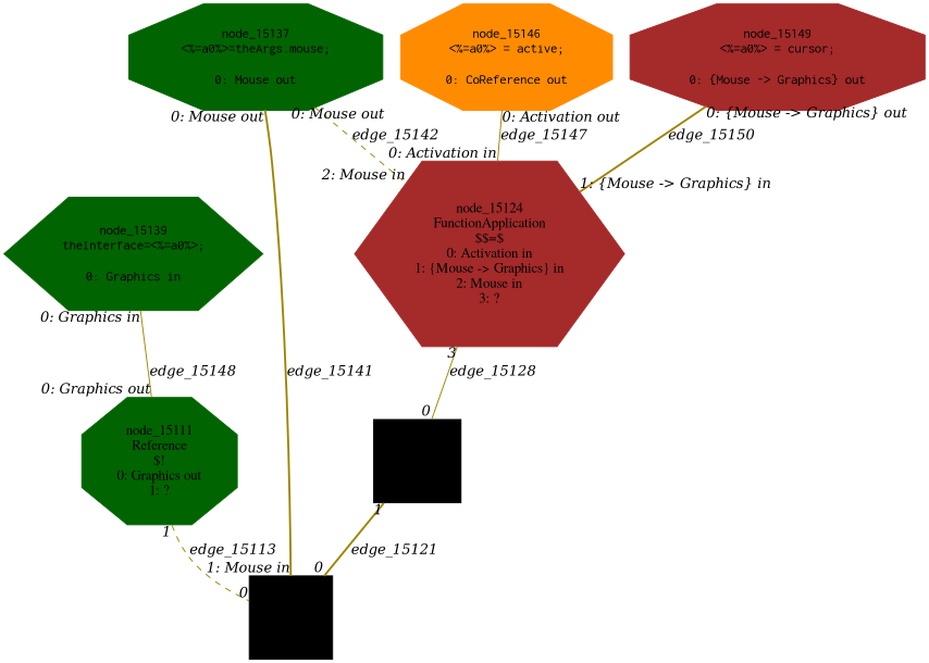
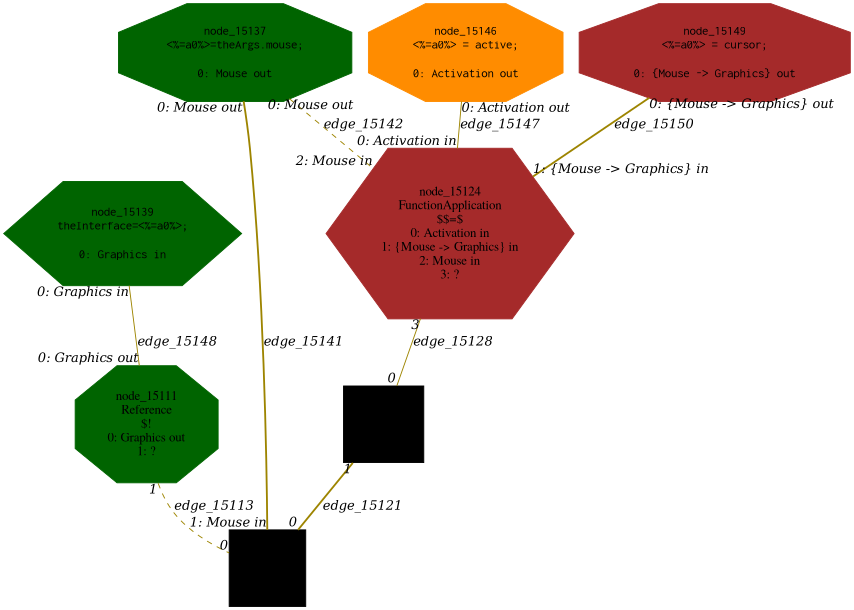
  digraph {
    node [color=darkgreen fontname=Times shape=octagon style=filled]
    edge [arrowHead=none arrowsize=1 color="#9d8400" dir=none fontname="Times-Italic" headlabel=0 taillabel=1 style=bold]
    n1 [color=black label="node_15105\nIdentifier\n#cursorof$\n0: ?\n1: Mouse in" shape=box]
    n2 [label="node_15111\nReference\n$!\n0: Graphics out\n1: ?"]
    n3 [color=black label="node_15119\nCoReference\n$?\n0: ?\n1: ?" shape=box]
    n4 [color=brown label="node_15124\nFunctionApplication\n$$=$\n0: Activation in\n1: {Mouse -> Graphics} in\n2: Mouse in\n3: ?" shape=hexagon]
    n5 [fontname=Courier label="node_15137\n<%=a0%>=theArgs.mouse;\n\n0: Mouse out"]
    n6 [fontname=Courier label="node_15139\ntheInterface=<%=a0%>;\n\n0: Graphics in" shape=hexagon]
-   n7 [color=darkorange fontname=Courier label="node_15146\n<%=a0%> = active;\n\n0: CoReference out"]
+   n7 [color=darkorange fontname=Courier label="node_15146\n<%=a0%> = active;\n\n0: Activation out"]
    n8 [color=brown fontname=Courier label="node_15149\n<%=a0%> = cursor;\n\n0: {Mouse -> Graphics} out"]
    n2 -> n1 [label=edge_15113 style=dashed]
    n3 -> n1 [label=edge_15121]
    n4 -> n3 [label=edge_15128 taillabel=3 style=solid]
    n5 -> n1 [headlabel="1: Mouse in" label=edge_15141 taillabel="0: Mouse out"]
    n5 -> n4 [headlabel="2: Mouse in" label=edge_15142 taillabel="0: Mouse out" style=dashed]
    n6 -> n2 [headlabel="0: Graphics out" label=edge_15148 taillabel="0: Graphics in" style=solid]
    n7 -> n4 [headlabel="0: Activation in" label=edge_15147 taillabel="0: Activation out" style=solid]
    n8 -> n4 [headlabel="1: {Mouse -> Graphics} in" label=edge_15150 taillabel="0: {Mouse -> Graphics} out"]
  }
